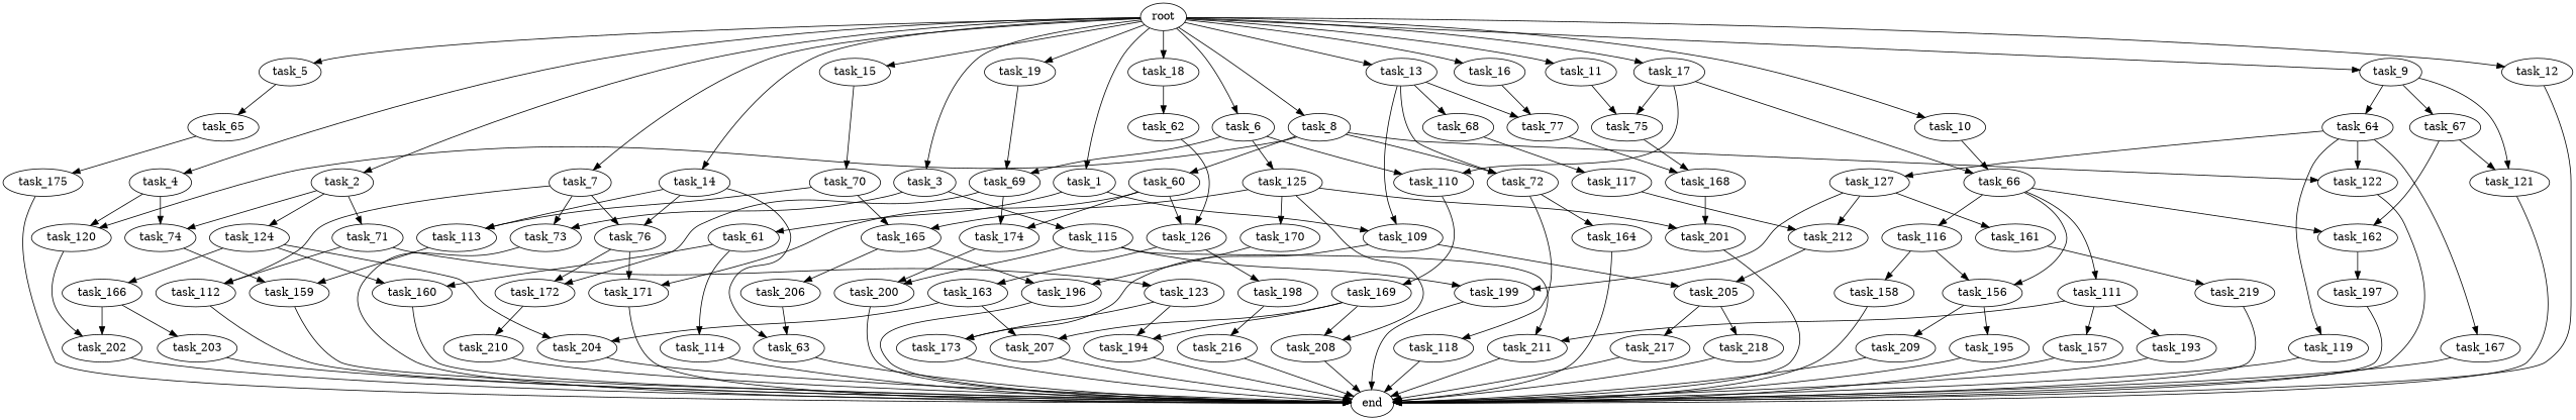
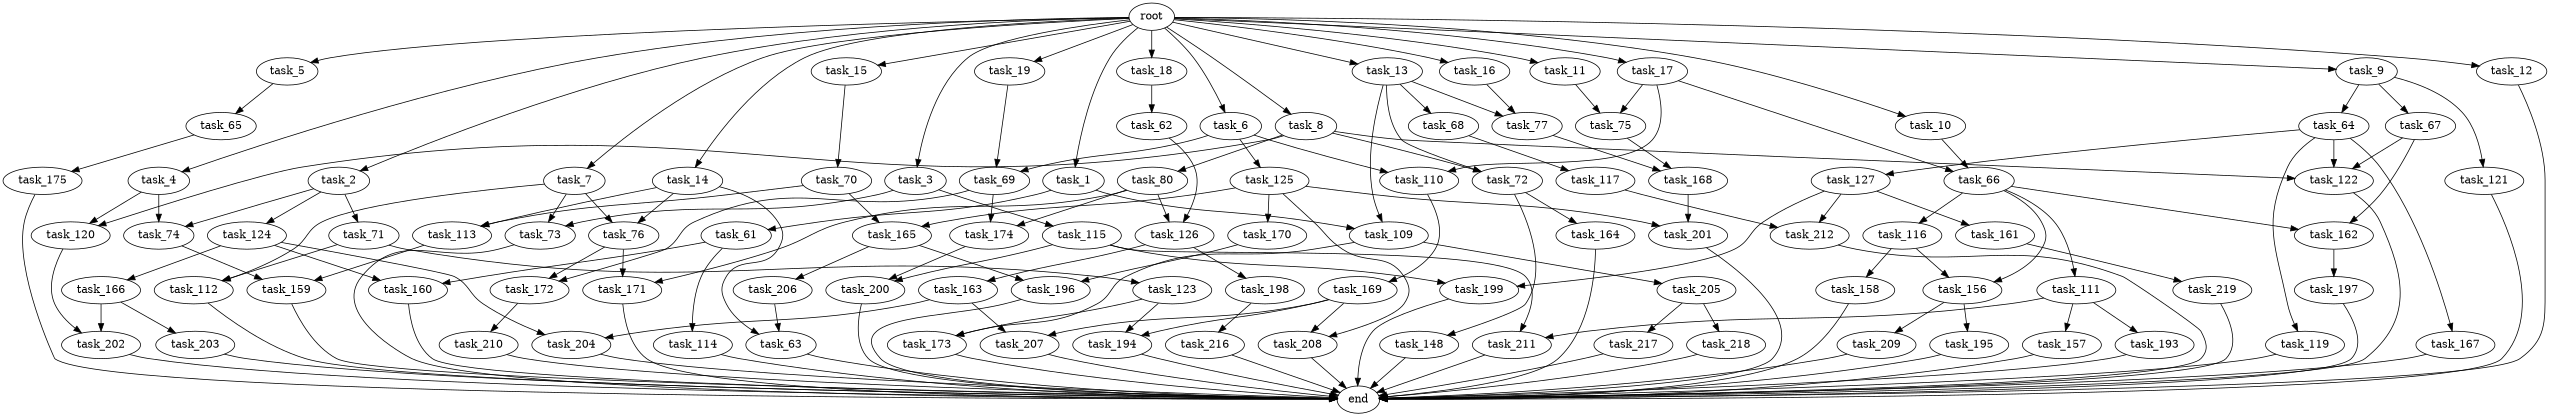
  digraph {
    root
    task_1
    task_2
    task_3
    task_4
    task_5
    task_6
    task_7
    task_8
    task_9
    task_10
    task_11
    task_12
    task_13
    task_14
    task_15
    task_16
    task_17
    task_18
    task_19
    task_61
    task_109
    task_71
    task_74
    task_124
    task_73
    task_115
    task_120
    task_65
    task_69
    task_110
    task_125
    task_76
    task_112
-   task_60
+   task_60 [label=task_80]
    task_72
    task_122
    task_64
    task_67
    task_121
    task_66
    task_75
    end
    task_68
    task_77
    task_63
    task_113
    task_70
    task_62
    task_114
    task_160
    task_173
    task_205
    task_123
    task_159
    task_166
    task_204
    task_211
    task_199
    task_200
    task_202
    task_175
    task_174
    task_172
    task_169
    task_165
    task_170
    task_201
    task_208
    task_171
    task_126
-   task_118
+   task_118 [label=task_148]
    task_164
    task_119
    task_127
    task_167
    task_162
    task_111
    task_116
    task_156
    task_168
    task_117
    task_163
    task_198
    task_212
    task_161
    task_157
    task_193
    task_158
    task_195
    task_209
    task_197
    task_210
    task_196
    task_206
    task_194
    task_217
    task_218
    task_207
    task_203
    task_216
    task_219
    root -> task_1
    root -> task_2
    root -> task_3
    root -> task_4
    root -> task_5
    root -> task_6
    root -> task_7
    root -> task_8
    root -> task_9
    root -> task_10
    root -> task_11
    root -> task_12
    root -> task_13
    root -> task_14
    root -> task_15
    root -> task_16
    root -> task_17
    root -> task_18
    root -> task_19
    task_1 -> task_61
    task_1 -> task_109
    task_2 -> task_71
    task_2 -> task_74
    task_2 -> task_124
    task_3 -> task_73
    task_3 -> task_115
    task_4 -> task_74
    task_4 -> task_120
    task_5 -> task_65
    task_6 -> task_69
    task_6 -> task_110
    task_6 -> task_125
    task_7 -> task_73
    task_7 -> task_76
    task_7 -> task_112
    task_8 -> task_120
    task_8 -> task_60
    task_8 -> task_72
    task_8 -> task_122
    task_9 -> task_64
    task_9 -> task_67
    task_9 -> task_121
    task_10 -> task_66
    task_11 -> task_75
    task_12 -> end
    task_13 -> task_109
    task_13 -> task_72
    task_13 -> task_68
    task_13 -> task_77
    task_14 -> task_76
    task_14 -> task_63
    task_14 -> task_113
    task_15 -> task_70
    task_16 -> task_77
    task_17 -> task_110
    task_17 -> task_66
    task_17 -> task_75
    task_18 -> task_62
    task_19 -> task_69
    task_61 -> task_114
    task_61 -> task_160
    task_109 -> task_173
    task_109 -> task_205
    task_71 -> task_112
    task_71 -> task_123
    task_74 -> task_159
    task_124 -> task_160
    task_124 -> task_166
    task_124 -> task_204
    task_73 -> end
    task_115 -> task_211
    task_115 -> task_199
    task_115 -> task_200
    task_120 -> task_202
    task_65 -> task_175
    task_69 -> task_174
    task_69 -> task_172
    task_110 -> task_169
    task_125 -> task_165
    task_125 -> task_170
    task_125 -> task_201
    task_125 -> task_208
    task_76 -> task_172
    task_76 -> task_171
    task_112 -> end
    task_60 -> task_174
    task_60 -> task_171
    task_60 -> task_126
    task_72 -> task_118
    task_72 -> task_164
    task_122 -> end
    task_64 -> task_122
    task_64 -> task_119
    task_64 -> task_127
    task_64 -> task_167
-   task_67 -> task_121
+   task_67 -> task_122
    task_67 -> task_162
    task_121 -> end
    task_66 -> task_162
    task_66 -> task_111
    task_66 -> task_116
    task_66 -> task_156
    task_75 -> task_168
    task_68 -> task_117
    task_77 -> task_168
    task_63 -> end
    task_113 -> task_159
    task_70 -> task_113
    task_70 -> task_165
    task_62 -> task_126
    task_114 -> end
    task_160 -> end
    task_173 -> end
    task_205 -> task_217
    task_205 -> task_218
    task_123 -> task_173
    task_123 -> task_194
    task_159 -> end
    task_166 -> task_202
    task_166 -> task_203
    task_204 -> end
    task_211 -> end
    task_199 -> end
    task_200 -> end
    task_202 -> end
    task_175 -> end
    task_174 -> task_200
    task_172 -> task_210
    task_169 -> task_208
    task_169 -> task_194
    task_169 -> task_207
    task_165 -> task_196
    task_165 -> task_206
    task_170 -> task_196
    task_201 -> end
    task_208 -> end
    task_171 -> end
    task_126 -> task_163
    task_126 -> task_198
    task_118 -> end
    task_164 -> end
    task_119 -> end
    task_127 -> task_199
    task_127 -> task_212
    task_127 -> task_161
    task_167 -> end
    task_162 -> task_197
    task_111 -> task_211
    task_111 -> task_157
    task_111 -> task_193
    task_116 -> task_156
    task_116 -> task_158
    task_156 -> task_195
    task_156 -> task_209
    task_168 -> task_201
    task_117 -> task_212
    task_163 -> task_204
    task_163 -> task_207
    task_198 -> task_216
-   task_212 -> task_205
+   task_212 -> end
    task_161 -> task_219
    task_157 -> end
    task_193 -> end
    task_158 -> end
    task_195 -> end
    task_209 -> end
    task_197 -> end
    task_210 -> end
    task_196 -> end
    task_206 -> task_63
    task_194 -> end
    task_217 -> end
    task_218 -> end
    task_207 -> end
    task_203 -> end
    task_216 -> end
    task_219 -> end
  }
